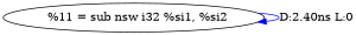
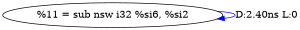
  digraph {
-   n1 [label="  %11 = sub nsw i32 %si1, %si2"]
+   n1 [label="%11 = sub nsw i32 %si6, %si2"]
    n1 -> n1 [color=blue label="D:2.40ns L:0"]
  }
